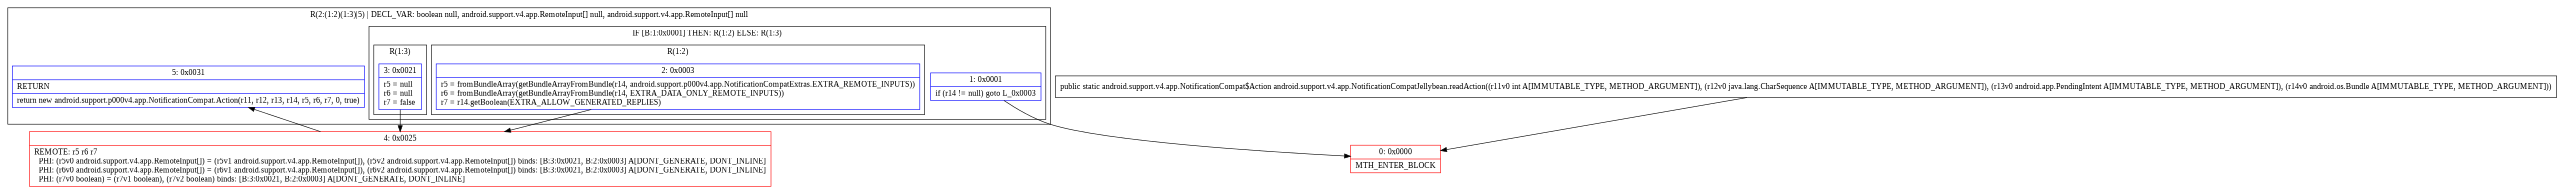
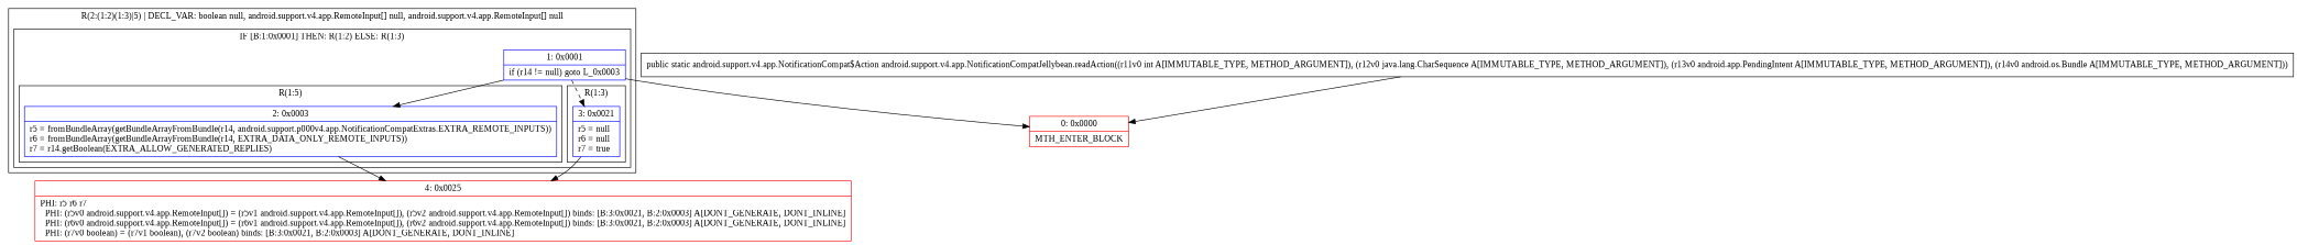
  digraph {
    fontname="Liberation Serif"
    node [color=blue fontname="Liberation Serif" shape=record]
    edge [fontname="Liberation Serif"]
    n1 [label="{2\:\ 0x0003|r5 = fromBundleArray(getBundleArrayFromBundle(r14, android.support.p000v4.app.NotificationCompatExtras.EXTRA_REMOTE_INPUTS))\lr6 = fromBundleArray(getBundleArrayFromBundle(r14, EXTRA_DATA_ONLY_REMOTE_INPUTS))\lr7 = r14.getBoolean(EXTRA_ALLOW_GENERATED_REPLIES)\l}"]
-   n2 [label="{3\:\ 0x0021|r5 = null\lr6 = null\lr7 = false\l}"]
+   n2 [label="{3\:\ 0x0021|r5 = null\lr6 = null\lr7 = true\l}"]
    n3 [label="{1\:\ 0x0001|if (r14 != null) goto L_0x0003\l}"]
-   n4 [label="{5\:\ 0x0031|RETURN\l|return new android.support.p000v4.app.NotificationCompat.Action(r11, r12, r13, r14, r5, r6, r7, 0, true)\l}"]
-   n5 [color=red label="{4\:\ 0x0025|REMOTE: r5 r6 r7 \l  PHI: (r5v0 android.support.v4.app.RemoteInput[]) = (r5v1 android.support.v4.app.RemoteInput[]), (r5v2 android.support.v4.app.RemoteInput[]) binds: [B:3:0x0021, B:2:0x0003] A[DONT_GENERATE, DONT_INLINE]\l  PHI: (r6v0 android.support.v4.app.RemoteInput[]) = (r6v1 android.support.v4.app.RemoteInput[]), (r6v2 android.support.v4.app.RemoteInput[]) binds: [B:3:0x0021, B:2:0x0003] A[DONT_GENERATE, DONT_INLINE]\l  PHI: (r7v0 boolean) = (r7v1 boolean), (r7v2 boolean) binds: [B:3:0x0021, B:2:0x0003] A[DONT_GENERATE, DONT_INLINE]\l}"]
+   n5 [color=red label="{4\:\ 0x0025|PHI: r5 r6 r7 \l  PHI: (r5v0 android.support.v4.app.RemoteInput[]) = (r5v1 android.support.v4.app.RemoteInput[]), (r5v2 android.support.v4.app.RemoteInput[]) binds: [B:3:0x0021, B:2:0x0003] A[DONT_GENERATE, DONT_INLINE]\l  PHI: (r6v0 android.support.v4.app.RemoteInput[]) = (r6v1 android.support.v4.app.RemoteInput[]), (r6v2 android.support.v4.app.RemoteInput[]) binds: [B:3:0x0021, B:2:0x0003] A[DONT_GENERATE, DONT_INLINE]\l  PHI: (r7v0 boolean) = (r7v1 boolean), (r7v2 boolean) binds: [B:3:0x0021, B:2:0x0003] A[DONT_GENERATE, DONT_INLINE]\l}"]
    n6 [color=red label="{0\:\ 0x0000|MTH_ENTER_BLOCK\l}"]
    n7 [label="{public static android.support.v4.app.NotificationCompat$Action android.support.v4.app.NotificationCompatJellybean.readAction((r11v0 int A[IMMUTABLE_TYPE, METHOD_ARGUMENT]), (r12v0 java.lang.CharSequence A[IMMUTABLE_TYPE, METHOD_ARGUMENT]), (r13v0 android.app.PendingIntent A[IMMUTABLE_TYPE, METHOD_ARGUMENT]), (r14v0 android.os.Bundle A[IMMUTABLE_TYPE, METHOD_ARGUMENT])) }" color=""]
    subgraph cluster_1 {
      label="R(2:(1:2)(1:3)|5) | DECL_VAR: boolean null, android.support.v4.app.RemoteInput[] null, android.support.v4.app.RemoteInput[] null\l"
-     n4
      subgraph cluster_2 {
        label="IF [B:1:0x0001] THEN: R(1:2) ELSE: R(1:3)"
        n3
        subgraph cluster_3 {
-         label="R(1:2)"
+         label="R(1:5)"
          n1
        }
        subgraph cluster_4 {
          label="R(1:3)"
          n2
        }
      }
    }
    n1 -> n5
    n2 -> n5
+   n3 -> n1
+   n3 -> n2 [style=dashed]
    n3 -> n6
-   n5 -> n4
    n7 -> n6
  }
